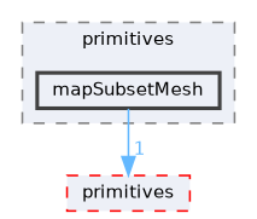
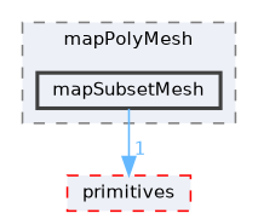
  digraph {
    compound=true
    node [fillcolor="#edf0f7" fontname=Helvetica fontsize=10 shape=box]
    n1 [color=grey25 height=0.2 label=mapSubsetMesh style="filled,bold" width=0.4]
    n2 [color=red height=0.2 label=primitives style="filled,dashed" width=0.4]
    subgraph cluster_1 {
      bgcolor="#edf0f7"
      fontname=Helvetica
      fontsize=10
-     label=primitives
+     label=mapPolyMesh
      pencolor=grey50
      style="filled,dashed"
      n1
    }
    n1 -> n2 [color=steelblue1 fontcolor=steelblue1 fontname=Helvetica fontsize=10 headlabel=1 labeldistance=1.5 labelfontname=Helvetica labelfontsize=10]
  }
